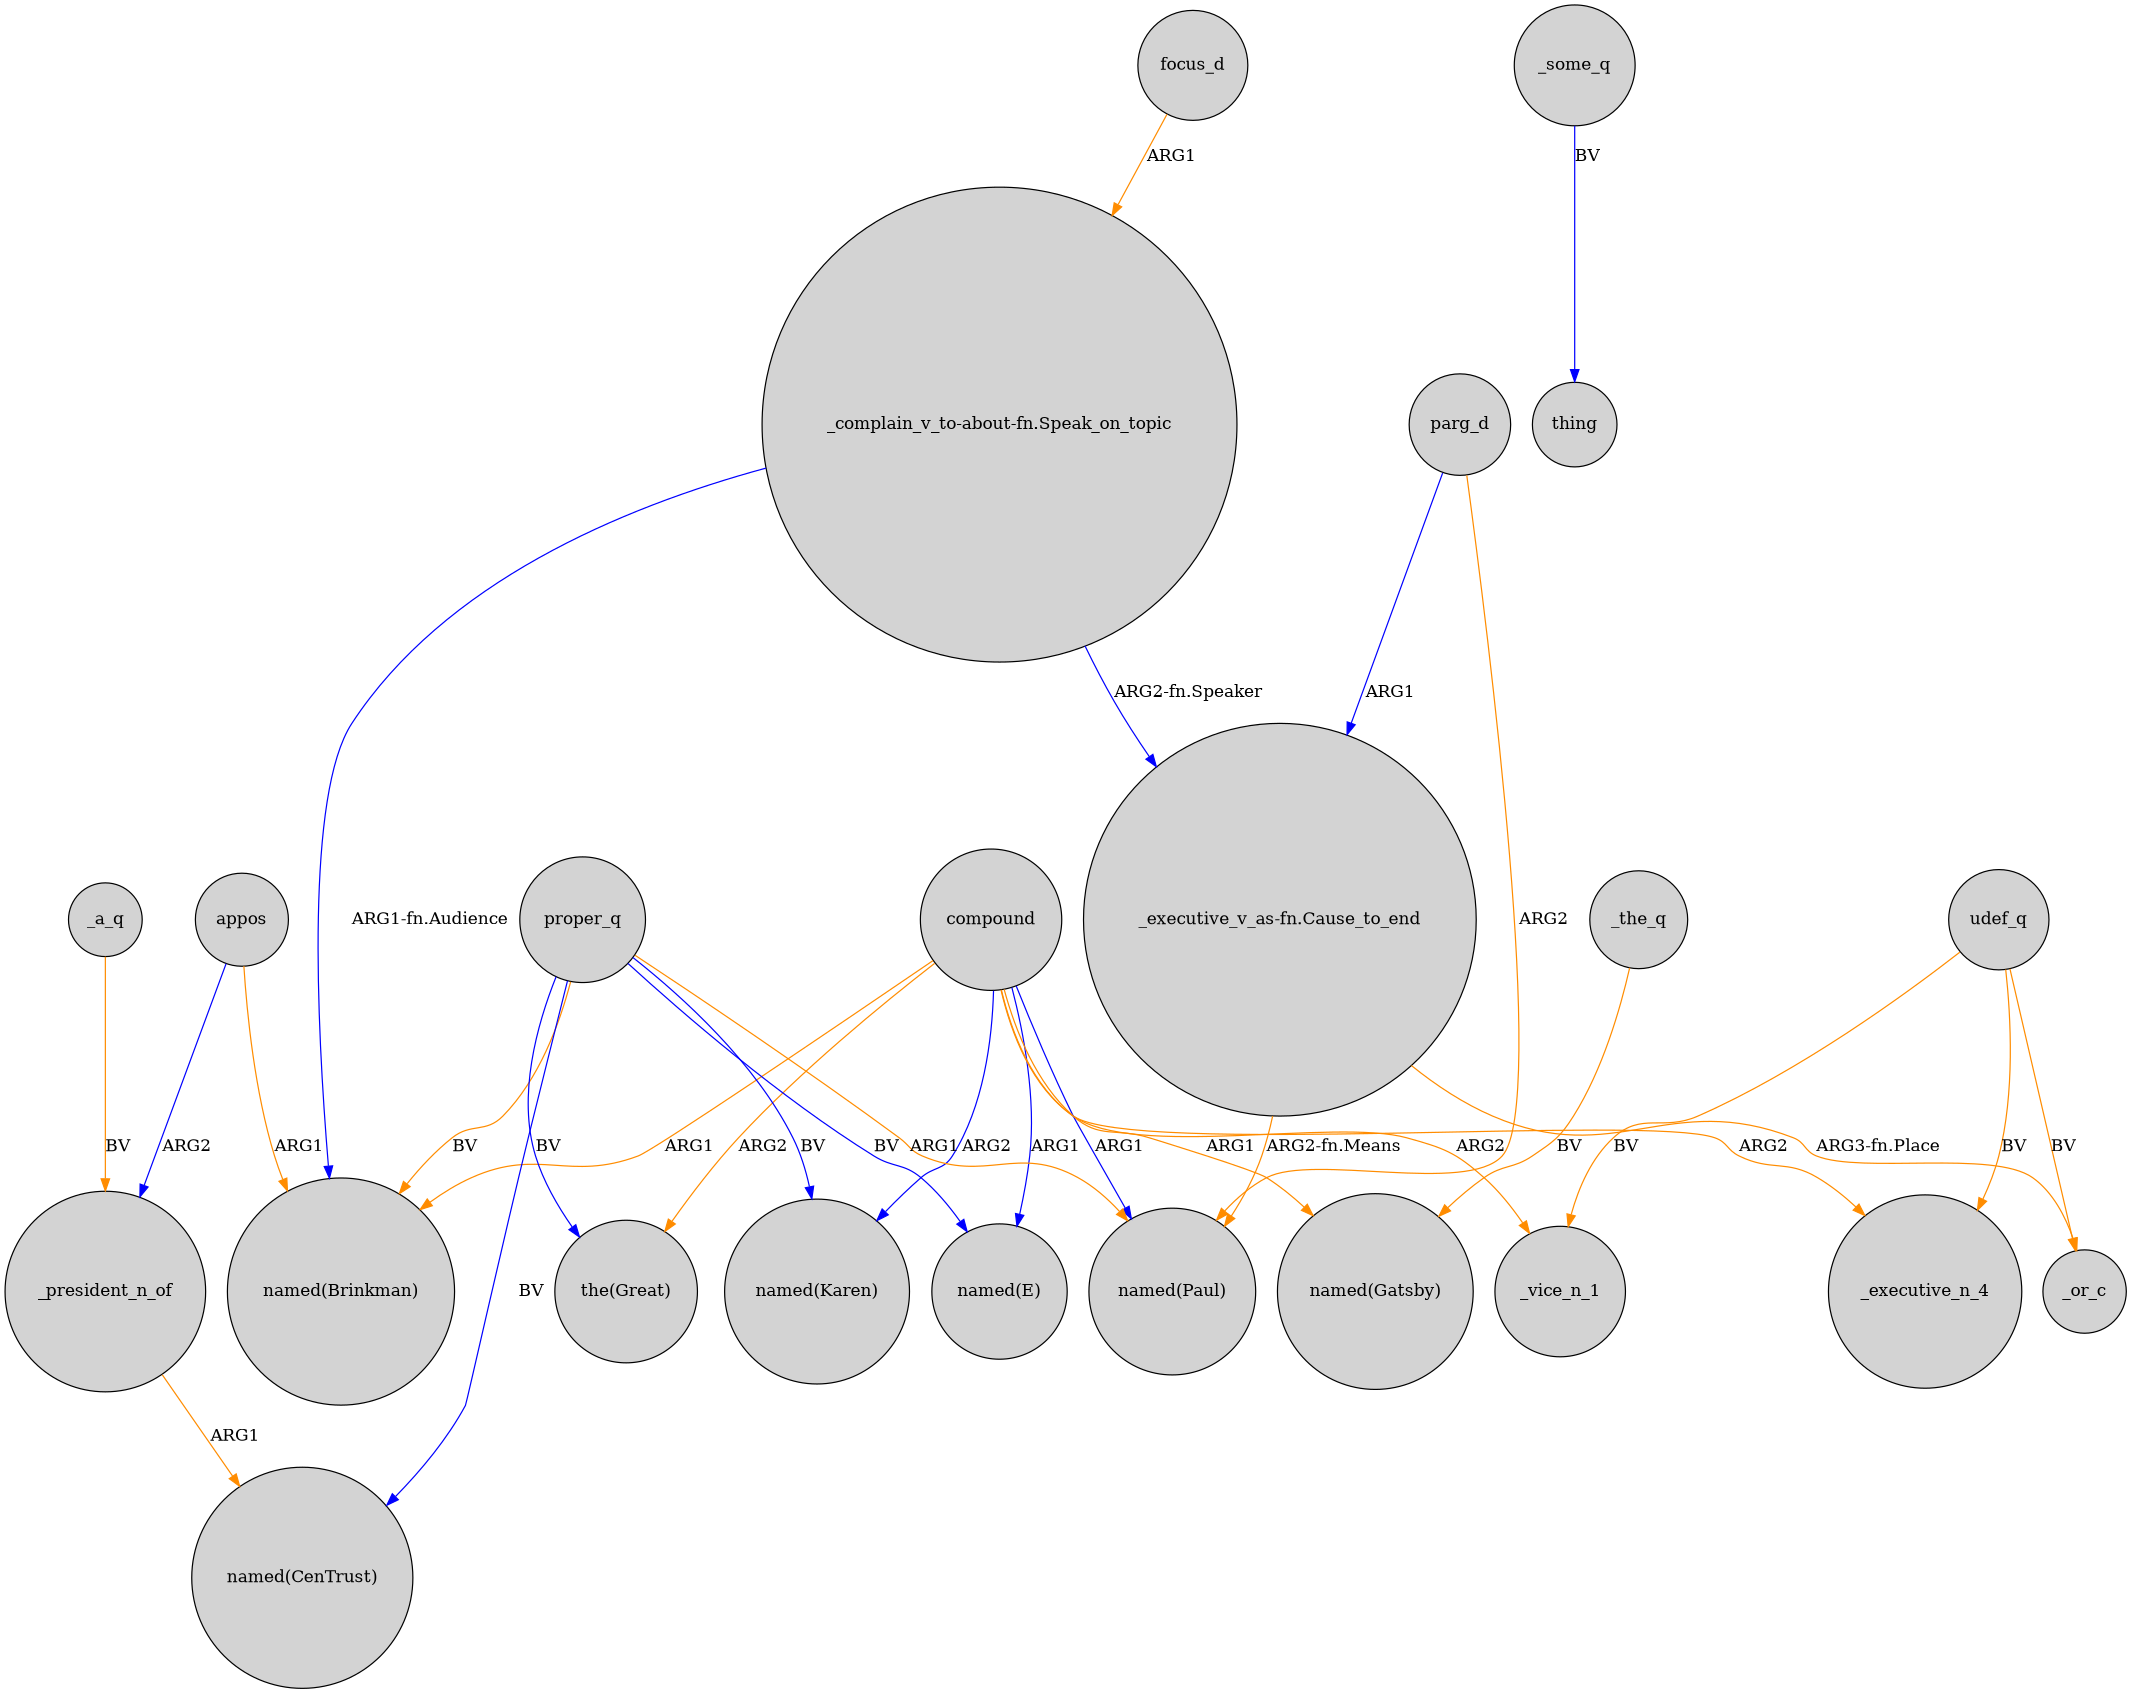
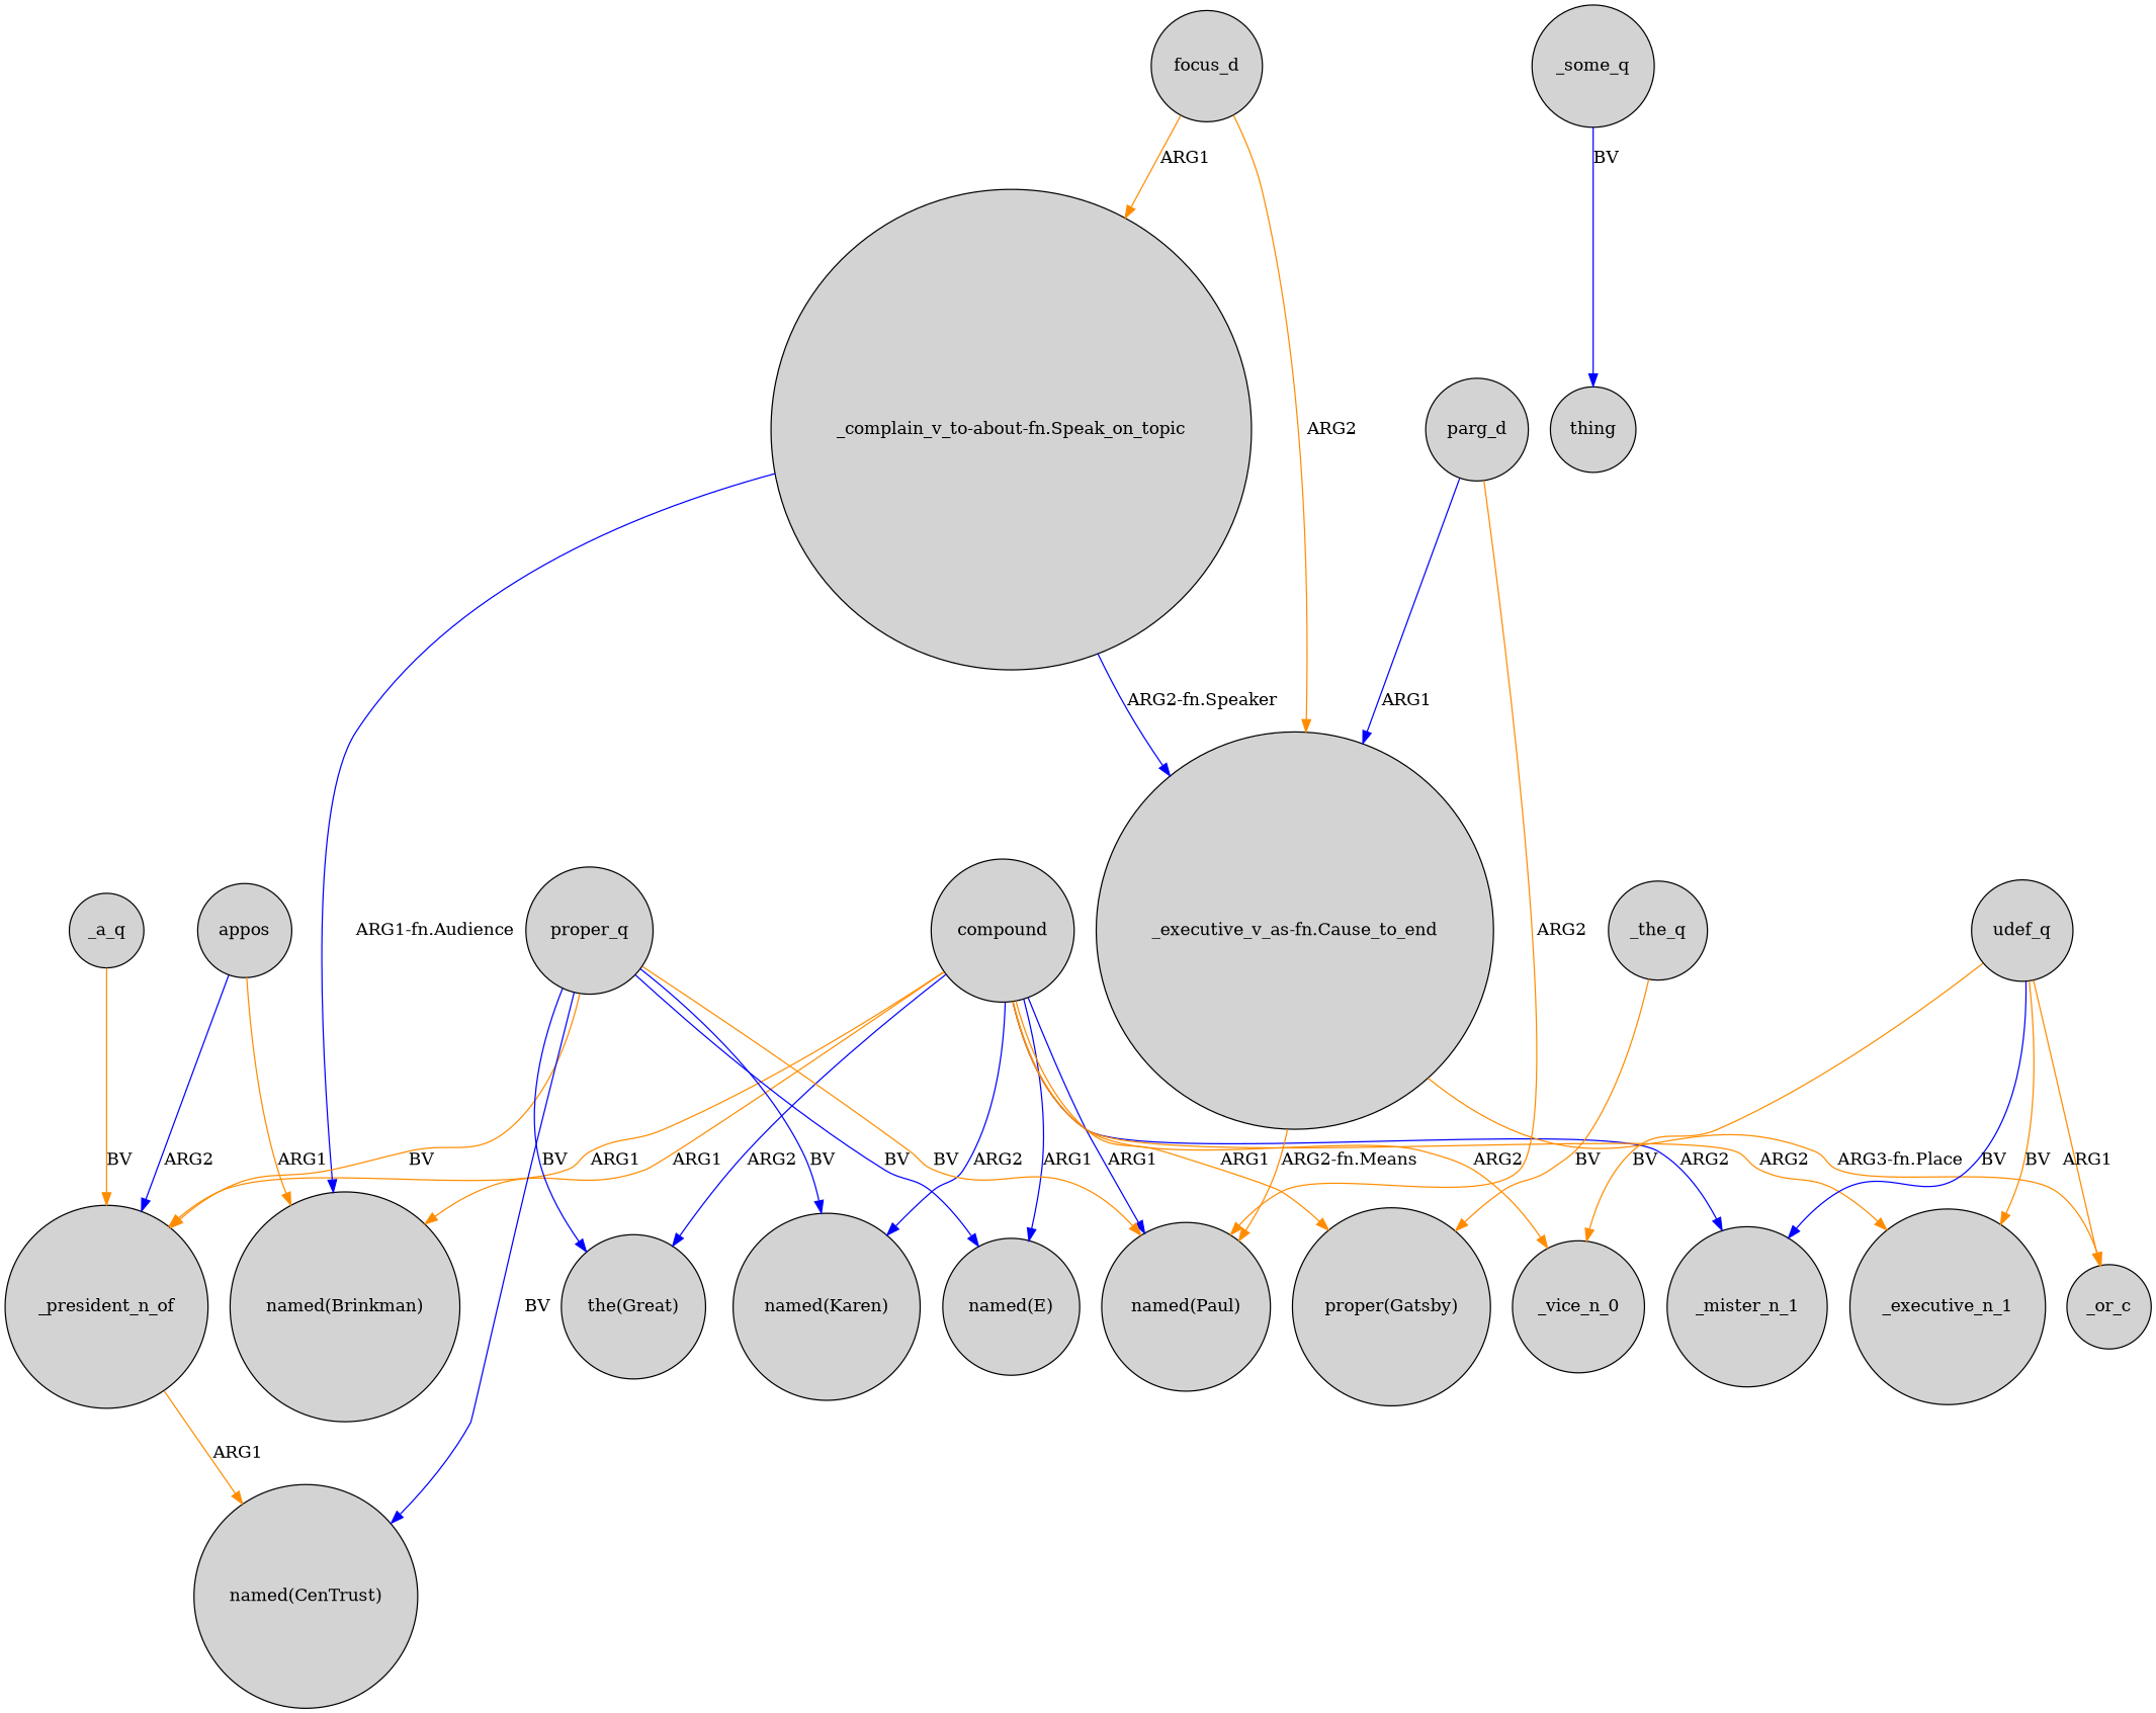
  digraph {
    node [shape=circle style=filled]
    edge [color=darkorange]
    appos
    _president_n_of
    "named(Brinkman)"
    "named(CenTrust)"
    compound
+   _mister_n_1
    n7 [label="the(Great)"]
    "named(E)"
-   _executive_n_1 [label=_executive_n_4]
-   _vice_n_1
+   _executive_n_1
+   _vice_n_1 [label=_vice_n_0]
    "named(Paul)"
    "named(Karen)"
-   "named(Gatsby)"
+   "named(Gatsby)" [label="proper(Gatsby)"]
    "_complain_v_to-about-fn.Speak_on_topic"
    n15 [label="_executive_v_as-fn.Cause_to_end"]
    _or_c
    udef_q
    _some_q
    thing
    proper_q
    focus_d
    _a_q
    parg_d
    _the_q
    appos -> _president_n_of [color=blue label=ARG2]
    appos -> "named(Brinkman)" [label=ARG1]
    _president_n_of -> "named(CenTrust)" [label=ARG1]
+   compound -> _president_n_of [label=ARG1]
    compound -> "named(Brinkman)" [label=ARG1]
-   compound -> n7 [label=ARG2]
+   compound -> _mister_n_1 [color=blue label=ARG2]
+   compound -> n7 [color=blue label=ARG2]
    compound -> "named(E)" [color=blue label=ARG1]
    compound -> _executive_n_1 [label=ARG2]
    compound -> _vice_n_1 [label=ARG2]
    compound -> "named(Paul)" [color=blue label=ARG1]
    compound -> "named(Karen)" [color=blue label=ARG2]
    compound -> "named(Gatsby)" [label=ARG1]
    "_complain_v_to-about-fn.Speak_on_topic" -> "named(Brinkman)" [color=blue label="ARG1-fn.Audience"]
    "_complain_v_to-about-fn.Speak_on_topic" -> n15 [color=blue label="ARG2-fn.Speaker"]
    n15 -> "named(Paul)" [label="ARG2-fn.Means"]
    n15 -> _or_c [label="ARG3-fn.Place"]
+   udef_q -> _mister_n_1 [color=blue label=BV]
    udef_q -> _executive_n_1 [label=BV]
    udef_q -> _vice_n_1 [label=BV]
-   udef_q -> _or_c [label=BV]
+   udef_q -> _or_c [label=ARG1]
    _some_q -> thing [color=blue label=BV]
-   proper_q -> "named(Brinkman)" [label=BV]
+   proper_q -> _president_n_of [label=BV]
    proper_q -> "named(CenTrust)" [color=blue label=BV]
    proper_q -> n7 [color=blue label=BV]
    proper_q -> "named(E)" [color=blue label=BV]
-   proper_q -> "named(Paul)" [label=ARG1]
+   proper_q -> "named(Paul)" [label=BV]
    proper_q -> "named(Karen)" [color=blue label=BV]
    focus_d -> "_complain_v_to-about-fn.Speak_on_topic" [label=ARG1]
+   focus_d -> n15 [label=ARG2]
    _a_q -> _president_n_of [label=BV]
    parg_d -> "named(Paul)" [label=ARG2]
    parg_d -> n15 [color=blue label=ARG1]
    _the_q -> "named(Gatsby)" [label=BV]
  }
